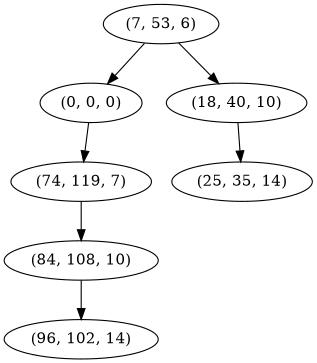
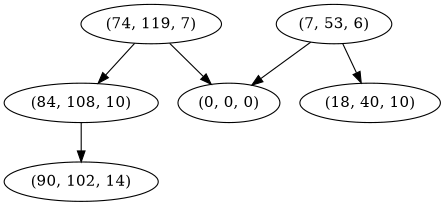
  digraph {
    "(0, 0, 0)"
    "(74, 119, 7)"
    "(7, 53, 6)"
    n4 [label="(18, 40, 10)"]
    "(84, 108, 10)"
-   "(25, 35, 14)"
-   "(90, 102, 14)" [label="(96, 102, 14)"]
-   "(0, 0, 0)" -> "(74, 119, 7)"
+   "(90, 102, 14)"
+   "(74, 119, 7)" -> "(0, 0, 0)"
    "(74, 119, 7)" -> "(84, 108, 10)"
    "(7, 53, 6)" -> "(0, 0, 0)"
    "(7, 53, 6)" -> n4
-   n4 -> "(25, 35, 14)"
    "(84, 108, 10)" -> "(90, 102, 14)"
  }
